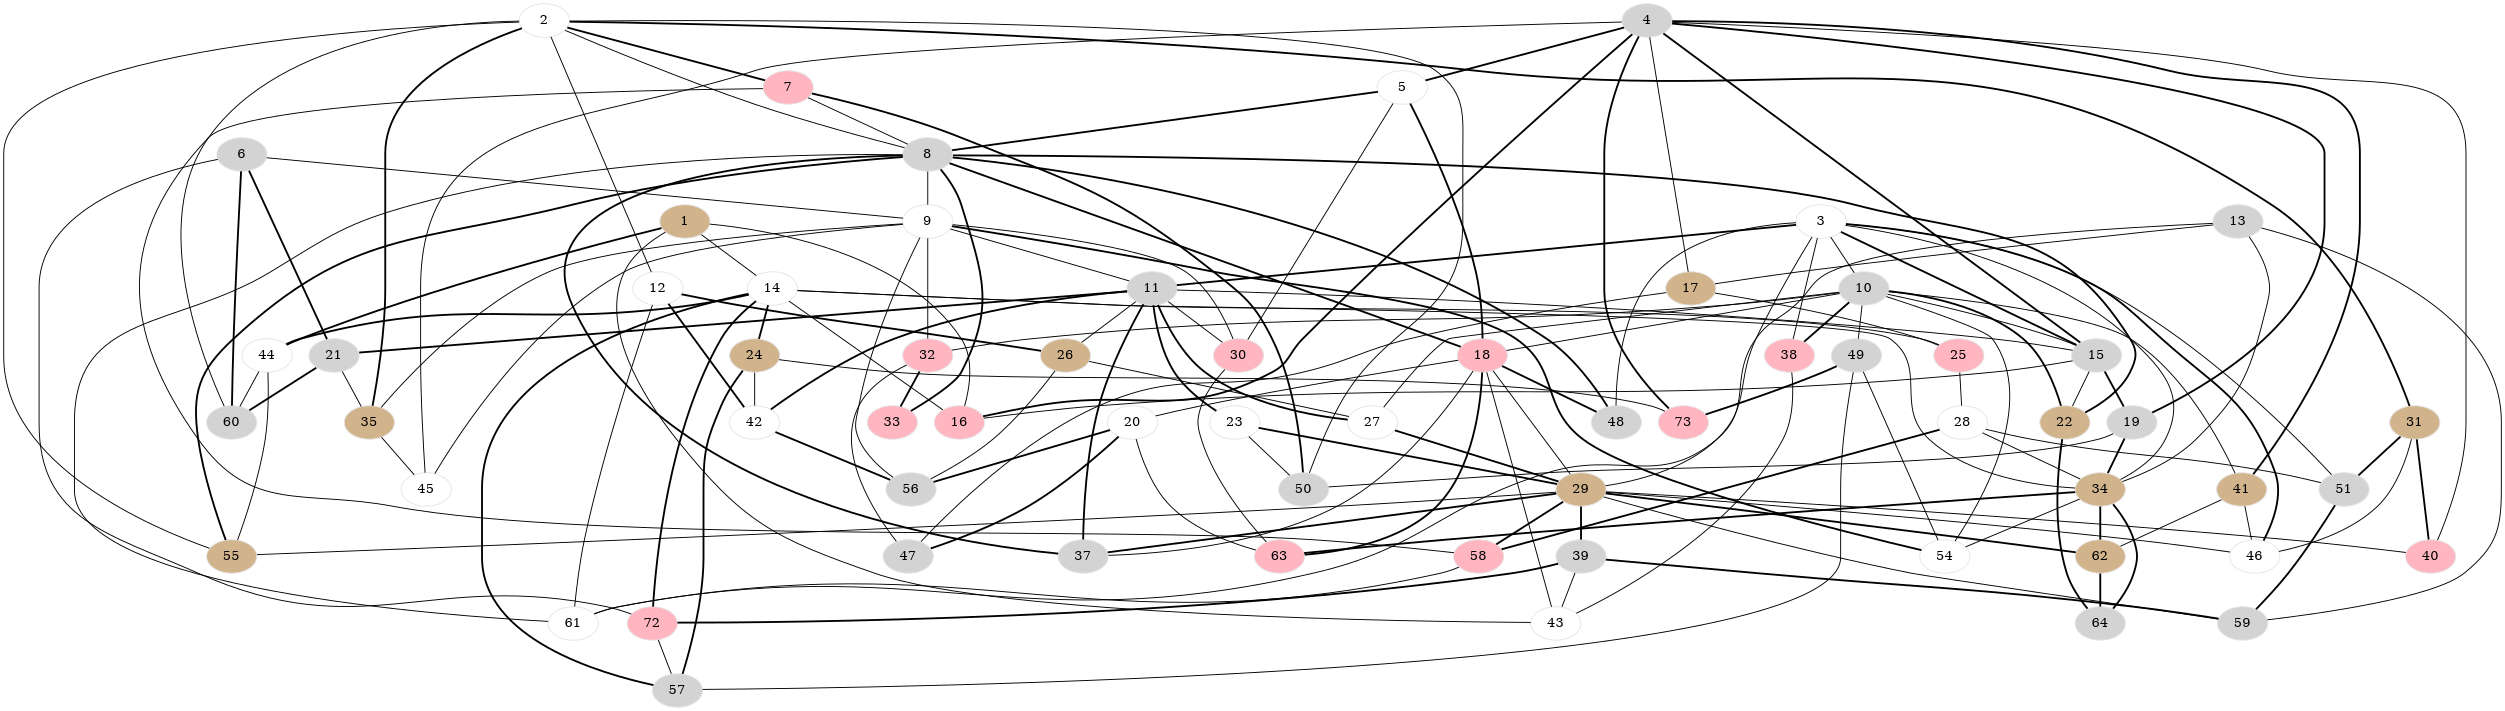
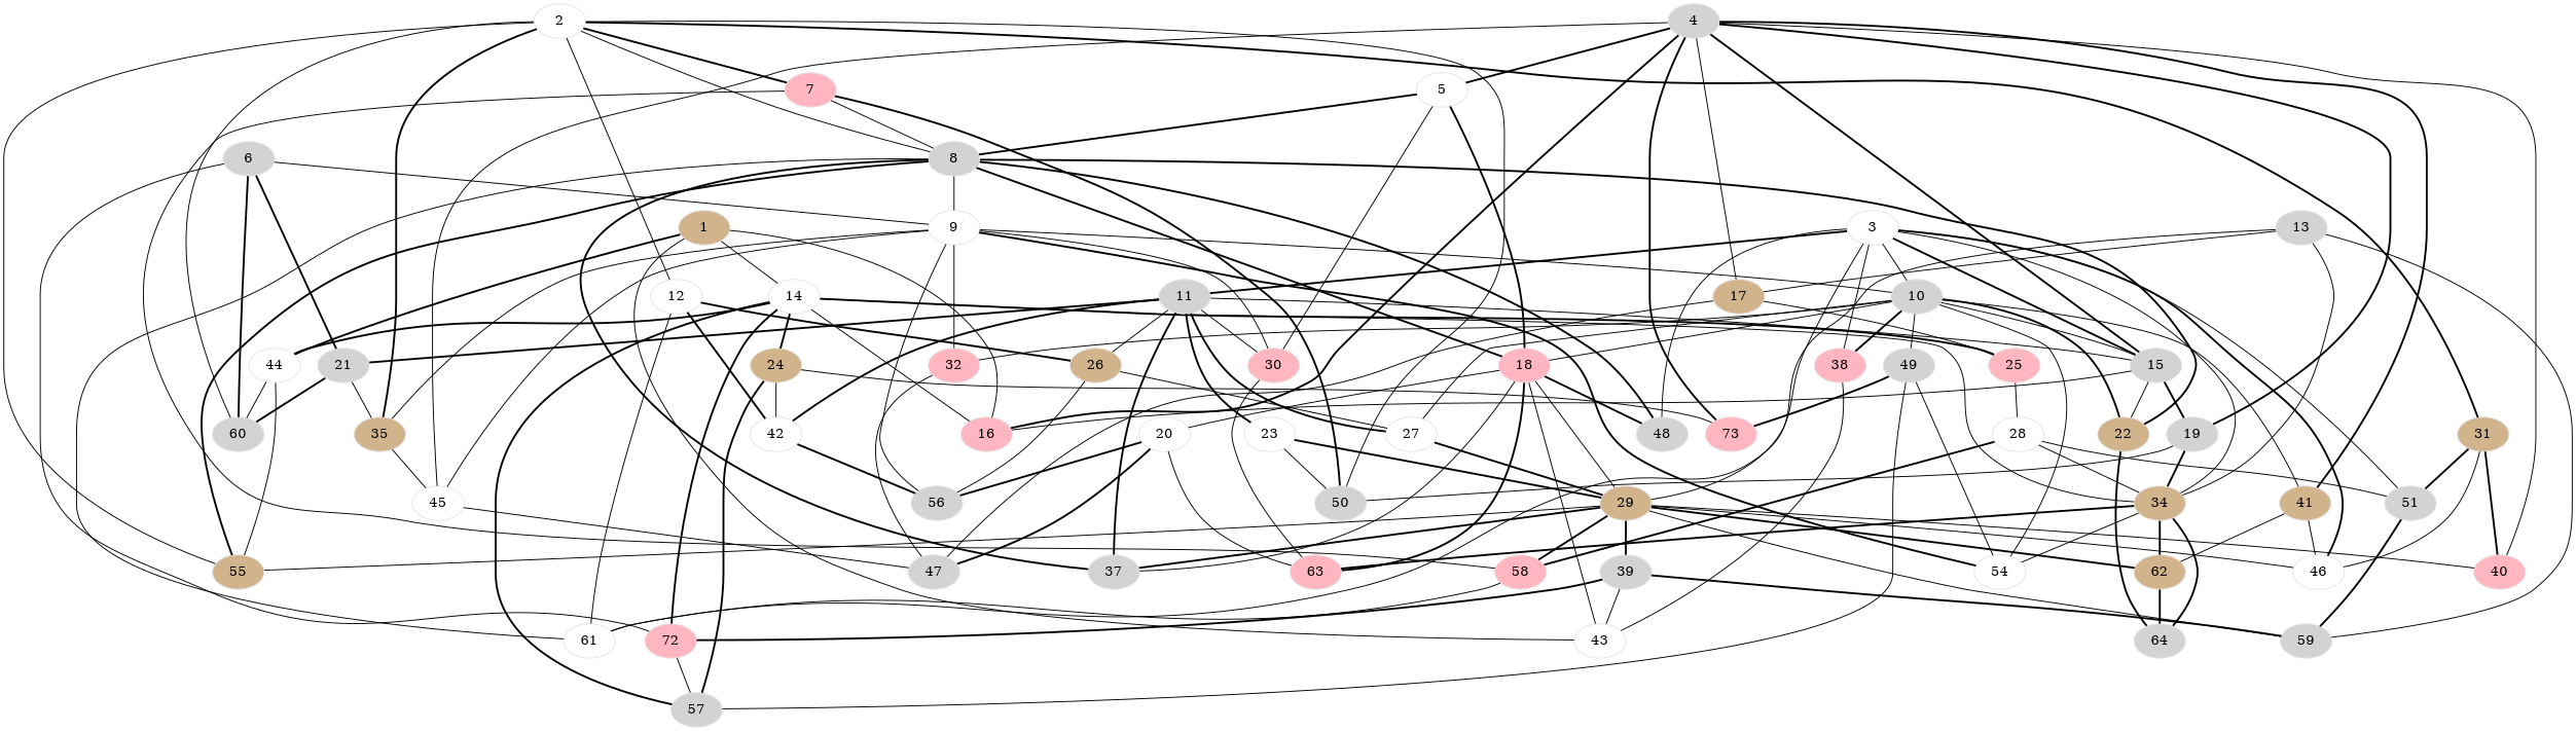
  graph {
    node [color=gray90 fillcolor=lightgrey style=filled]
    edge [style=solid weight=1.0]
    1 [fillcolor=tan]
    14 [fillcolor=white]
    16 [fillcolor=lightpink]
    43 [fillcolor=white]
    44 [fillcolor=white]
    34 [fillcolor=tan]
    n7 [fillcolor=lightpink label=72]
    24 [fillcolor=tan]
    25 [fillcolor=lightpink]
    57
    55 [fillcolor=tan]
    60
    2 [fillcolor=white]
    7 [fillcolor=lightpink]
    8
    12 [fillcolor=white]
    31 [fillcolor=tan]
    35 [fillcolor=tan]
    50
    58 [fillcolor=lightpink]
    48
    18 [fillcolor=lightpink]
    9 [fillcolor=white]
    22 [fillcolor=tan]
-   33 [fillcolor=lightpink]
    37
    61 [fillcolor=white]
    26 [fillcolor=tan]
    42 [fillcolor=white]
    46 [fillcolor=white]
    51
    40 [fillcolor=lightpink]
    45 [fillcolor=white]
    3 [fillcolor=white]
    10
    11
    15
    29 [fillcolor=tan]
    38 [fillcolor=lightpink]
    41 [fillcolor=tan]
    32 [fillcolor=lightpink]
    54 [fillcolor=white]
    27 [fillcolor=white]
    49
    30 [fillcolor=lightpink]
    21
    23 [fillcolor=white]
    19
    59
    39
    62 [fillcolor=tan]
    63 [fillcolor=lightpink]
    64
    4
    5 [fillcolor=white]
    17 [fillcolor=tan]
    n57 [fillcolor=lightpink label=73]
    47
    20 [fillcolor=white]
    6
    56
    13
    28 [fillcolor=white]
    1 -- 14
    1 -- 16
    1 -- 43
    1 -- 44 [style=bold]
    14 -- 16
    14 -- 44 [style=bold]
    14 -- 34 [weight=2.0]
    14 -- n7 [style=bold]
    14 -- 24 [style=bold]
-   14 -- 25 [weight=2.0]
+   14 -- 25 [style=bold weight=2.0]
    14 -- 57 [style=bold]
    44 -- 55
    44 -- 60
    34 -- 54
    34 -- 62 [style=bold]
    34 -- 63 [style=bold]
    34 -- 64 [style=bold]
    n7 -- 57
    24 -- 57 [style=bold]
    24 -- 42
    24 -- n57
    25 -- 28
    2 -- 55
    2 -- 60
    2 -- 7 [style=bold]
    2 -- 8
    2 -- 12
    2 -- 31 [style=bold]
    2 -- 35 [style=bold]
    2 -- 50
    7 -- 8
    7 -- 50 [style=bold]
    7 -- 58
    8 -- 55 [style=bold]
    8 -- 48 [style=bold]
    8 -- 18 [style=bold]
    8 -- 9 [weight=2.0]
    8 -- 22 [style=bold]
-   8 -- 33 [style=bold]
    8 -- 37 [style=bold]
    8 -- 61
    12 -- 61
    12 -- 26 [style=bold]
    12 -- 42 [style=bold]
    31 -- 46
    31 -- 51 [style=bold]
    31 -- 40 [style=bold]
    35 -- 45
    58 -- 61
    18 -- 43
    18 -- 48 [style=bold]
    18 -- 37
    18 -- 29
    18 -- 63 [style=bold]
    18 -- 20
    9 -- 35
    9 -- 45
-   9 -- 11
+   9 -- 10
    9 -- 32
    9 -- 54 [style=bold]
    9 -- 30
    9 -- 56
    22 -- 64 [style=bold]
    26 -- 27
    26 -- 56
    42 -- 56 [style=bold]
    51 -- 59 [style=bold]
+   45 -- 47
    3 -- 34
    3 -- 48 [weight=2.0]
    3 -- 46 [style=bold]
    3 -- 51
    3 -- 10
    3 -- 11 [style=bold]
    3 -- 15 [style=bold]
    3 -- 29
    3 -- 38
    10 -- 18
    10 -- 22 [style=bold]
    10 -- 15
    10 -- 38 [style=bold weight=2.0]
    10 -- 41
    10 -- 32
    10 -- 54
    10 -- 27
    10 -- 49
    11 -- 37 [style=bold]
    11 -- 26
    11 -- 42 [style=bold]
    11 -- 15 [weight=2.0]
    11 -- 27 [style=bold]
    11 -- 30
    11 -- 21 [style=bold]
    11 -- 23 [style=bold]
    15 -- 16
    15 -- 22
    15 -- 19 [style=bold]
    29 -- 55
    29 -- 58 [style=bold]
    29 -- 37 [style=bold]
    29 -- 46
    29 -- 40
    29 -- 59
    29 -- 39 [style=bold]
    29 -- 62 [style=bold]
    38 -- 43
    41 -- 46
    41 -- 62
-   32 -- 33 [style=bold]
    32 -- 47
    27 -- 29 [style=bold]
    49 -- 57
    49 -- 54
    49 -- n57 [style=bold]
    30 -- 63
    21 -- 60 [style=bold]
    21 -- 35
    23 -- 50
    23 -- 29 [style=bold weight=2.0]
    19 -- 34 [style=bold]
    19 -- 50
    39 -- 43
    39 -- n7 [style=bold]
    39 -- 59 [style=bold]
    62 -- 64 [style=bold]
    4 -- 16 [style=bold]
    4 -- 40
    4 -- 45
    4 -- 15 [style=bold]
    4 -- 41 [style=bold]
    4 -- 19 [style=bold]
    4 -- 5 [style=bold]
    4 -- 17
    4 -- n57 [style=bold weight=2.0]
    5 -- 8 [style=bold]
    5 -- 18 [style=bold]
    5 -- 30
    17 -- 25
    17 -- 47
    20 -- 63
    20 -- 47 [style=bold]
    20 -- 56 [style=bold]
    6 -- n7
    6 -- 60 [style=bold]
    6 -- 9
    6 -- 21 [style=bold]
    13 -- 34
    13 -- 61
    13 -- 59
    13 -- 17
    28 -- 34
    28 -- 58 [style=bold]
    28 -- 51
  }
